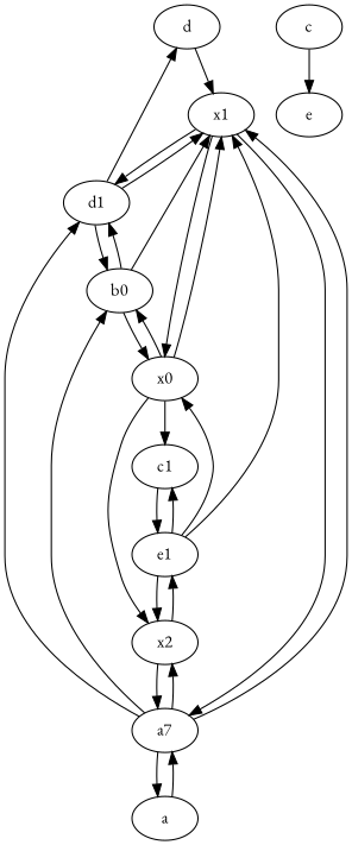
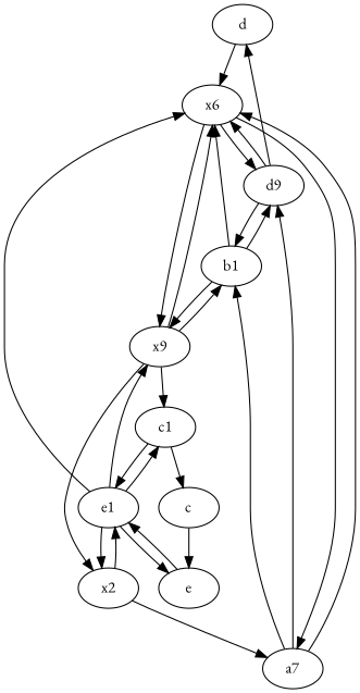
  digraph {
    fontname="EB Garamond"
    node [fontname="EB Garamond"]
    edge [fontname="EB Garamond"]
    d
-   x1
-   d1
-   b1 [label=b0]
+   x1 [label=x6]
+   d1 [label=d9]
+   b1
    n5 [label=a7]
    x2
-   a
    e1
    c1
-   x0
+   x0 [label=x9]
    e
    c
    d -> x1
    x1 -> d1
    x1 -> n5
    x1 -> x0
    d1 -> d
    d1 -> x1
    d1 -> b1
    b1 -> x1
    b1 -> d1
    b1 -> x0
    n5 -> x1
    n5 -> d1
    n5 -> b1
-   n5 -> x2
-   n5 -> a
    x2 -> n5
    x2 -> e1
-   a -> n5
    e1 -> x1
    e1 -> x2
    e1 -> c1
    e1 -> x0
+   e1 -> e
    c1 -> e1
+   c1 -> c
    x0 -> x1
    x0 -> b1
    x0 -> x2
    x0 -> c1
+   e -> e1
    c -> e
  }
